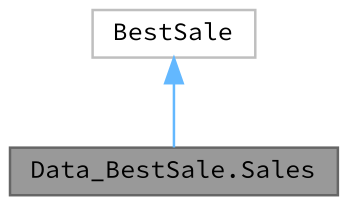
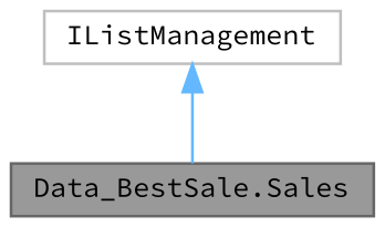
  digraph {
    fontname="Source Code Pro"
    node [fontname="Source Code Pro" fontsize=10 shape=box style=filled]
    n1 [color=gray40 fillcolor=grey60 fontcolor=black height=0.2 label="Data_BestSale.Sales" width=0.4]
-   n2 [color=grey75 fillcolor=white height=0.2 label=BestSale width=0.4]
+   n2 [color=grey75 fillcolor=white height=0.2 label=IListManagement width=0.4]
    n2 -> n1 [color=steelblue1 dir=back fontname="Source Code Pro" fontsize=10 labelfontname=Helvetica labelfontsize=10 style=solid]
  }
